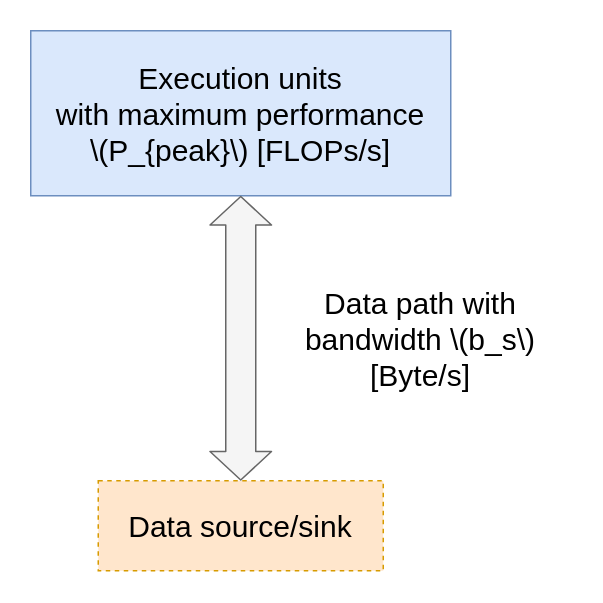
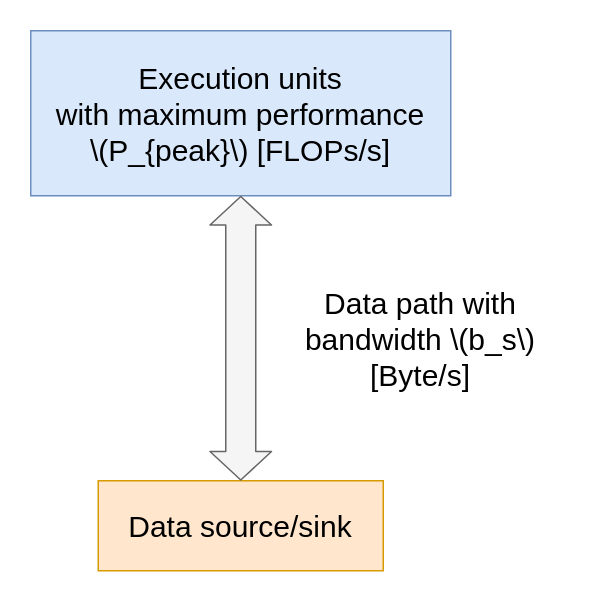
  <mxCell id="0" />
  <mxCell id="1" parent="0" />
  <mxCell id="2" value="&lt;font style=&quot;font-size: 20px&quot;&gt;Execution units&lt;br&gt;with maximum performance&lt;br&gt;\(P_{peak}\) [FLOPs/s]&lt;/font&gt;" style="rounded=0;whiteSpace=wrap;html=1;fillColor=#dae8fc;strokeColor=#6c8ebf;" parent="1" vertex="1"><mxGeometry x="20" y="20" width="280" height="110" as="geometry" /></mxCell>
- <mxCell id="3" value="&lt;font style=&quot;font-size: 20px&quot;&gt;Data source/sink&lt;/font&gt;" style="rounded=0;whiteSpace=wrap;html=1;fillColor=#ffe6cc;strokeColor=#d79b00;dashed=1;" parent="1" vertex="1"><mxGeometry x="65" y="320" width="190" height="60" as="geometry" /></mxCell>
+ <mxCell id="3" value="&lt;font style=&quot;font-size: 20px&quot;&gt;Data source/sink&lt;/font&gt;" style="rounded=0;whiteSpace=wrap;html=1;fillColor=#ffe6cc;strokeColor=#d79b00;" parent="1" vertex="1"><mxGeometry x="65" y="320" width="190" height="60" as="geometry" /></mxCell>
  <mxCell id="4" value="" style="shape=flexArrow;endArrow=classic;startArrow=classic;html=1;fillColor=#f5f5f5;strokeColor=#666666;exitX=0.5;exitY=0;exitDx=0;exitDy=0;entryX=0.5;entryY=1;entryDx=0;entryDy=0;startWidth=20;endWidth=20;width=20;" parent="1" source="3" target="2" edge="1"><mxGeometry width="50" height="50" relative="1" as="geometry"><mxPoint x="130" y="350" as="sourcePoint" /><mxPoint x="180" y="130" as="targetPoint" /></mxGeometry></mxCell>
  <mxCell id="5" value="&lt;font style=&quot;font-size: 20px&quot;&gt;Data path with &lt;br&gt;bandwidth \(b_s\) [Byte/s]&lt;/font&gt;" style="text;html=1;strokeColor=none;fillColor=none;align=center;verticalAlign=middle;whiteSpace=wrap;rounded=0;" parent="1" vertex="1"><mxGeometry x="180" y="185" width="200" height="80" as="geometry" /></mxCell>
